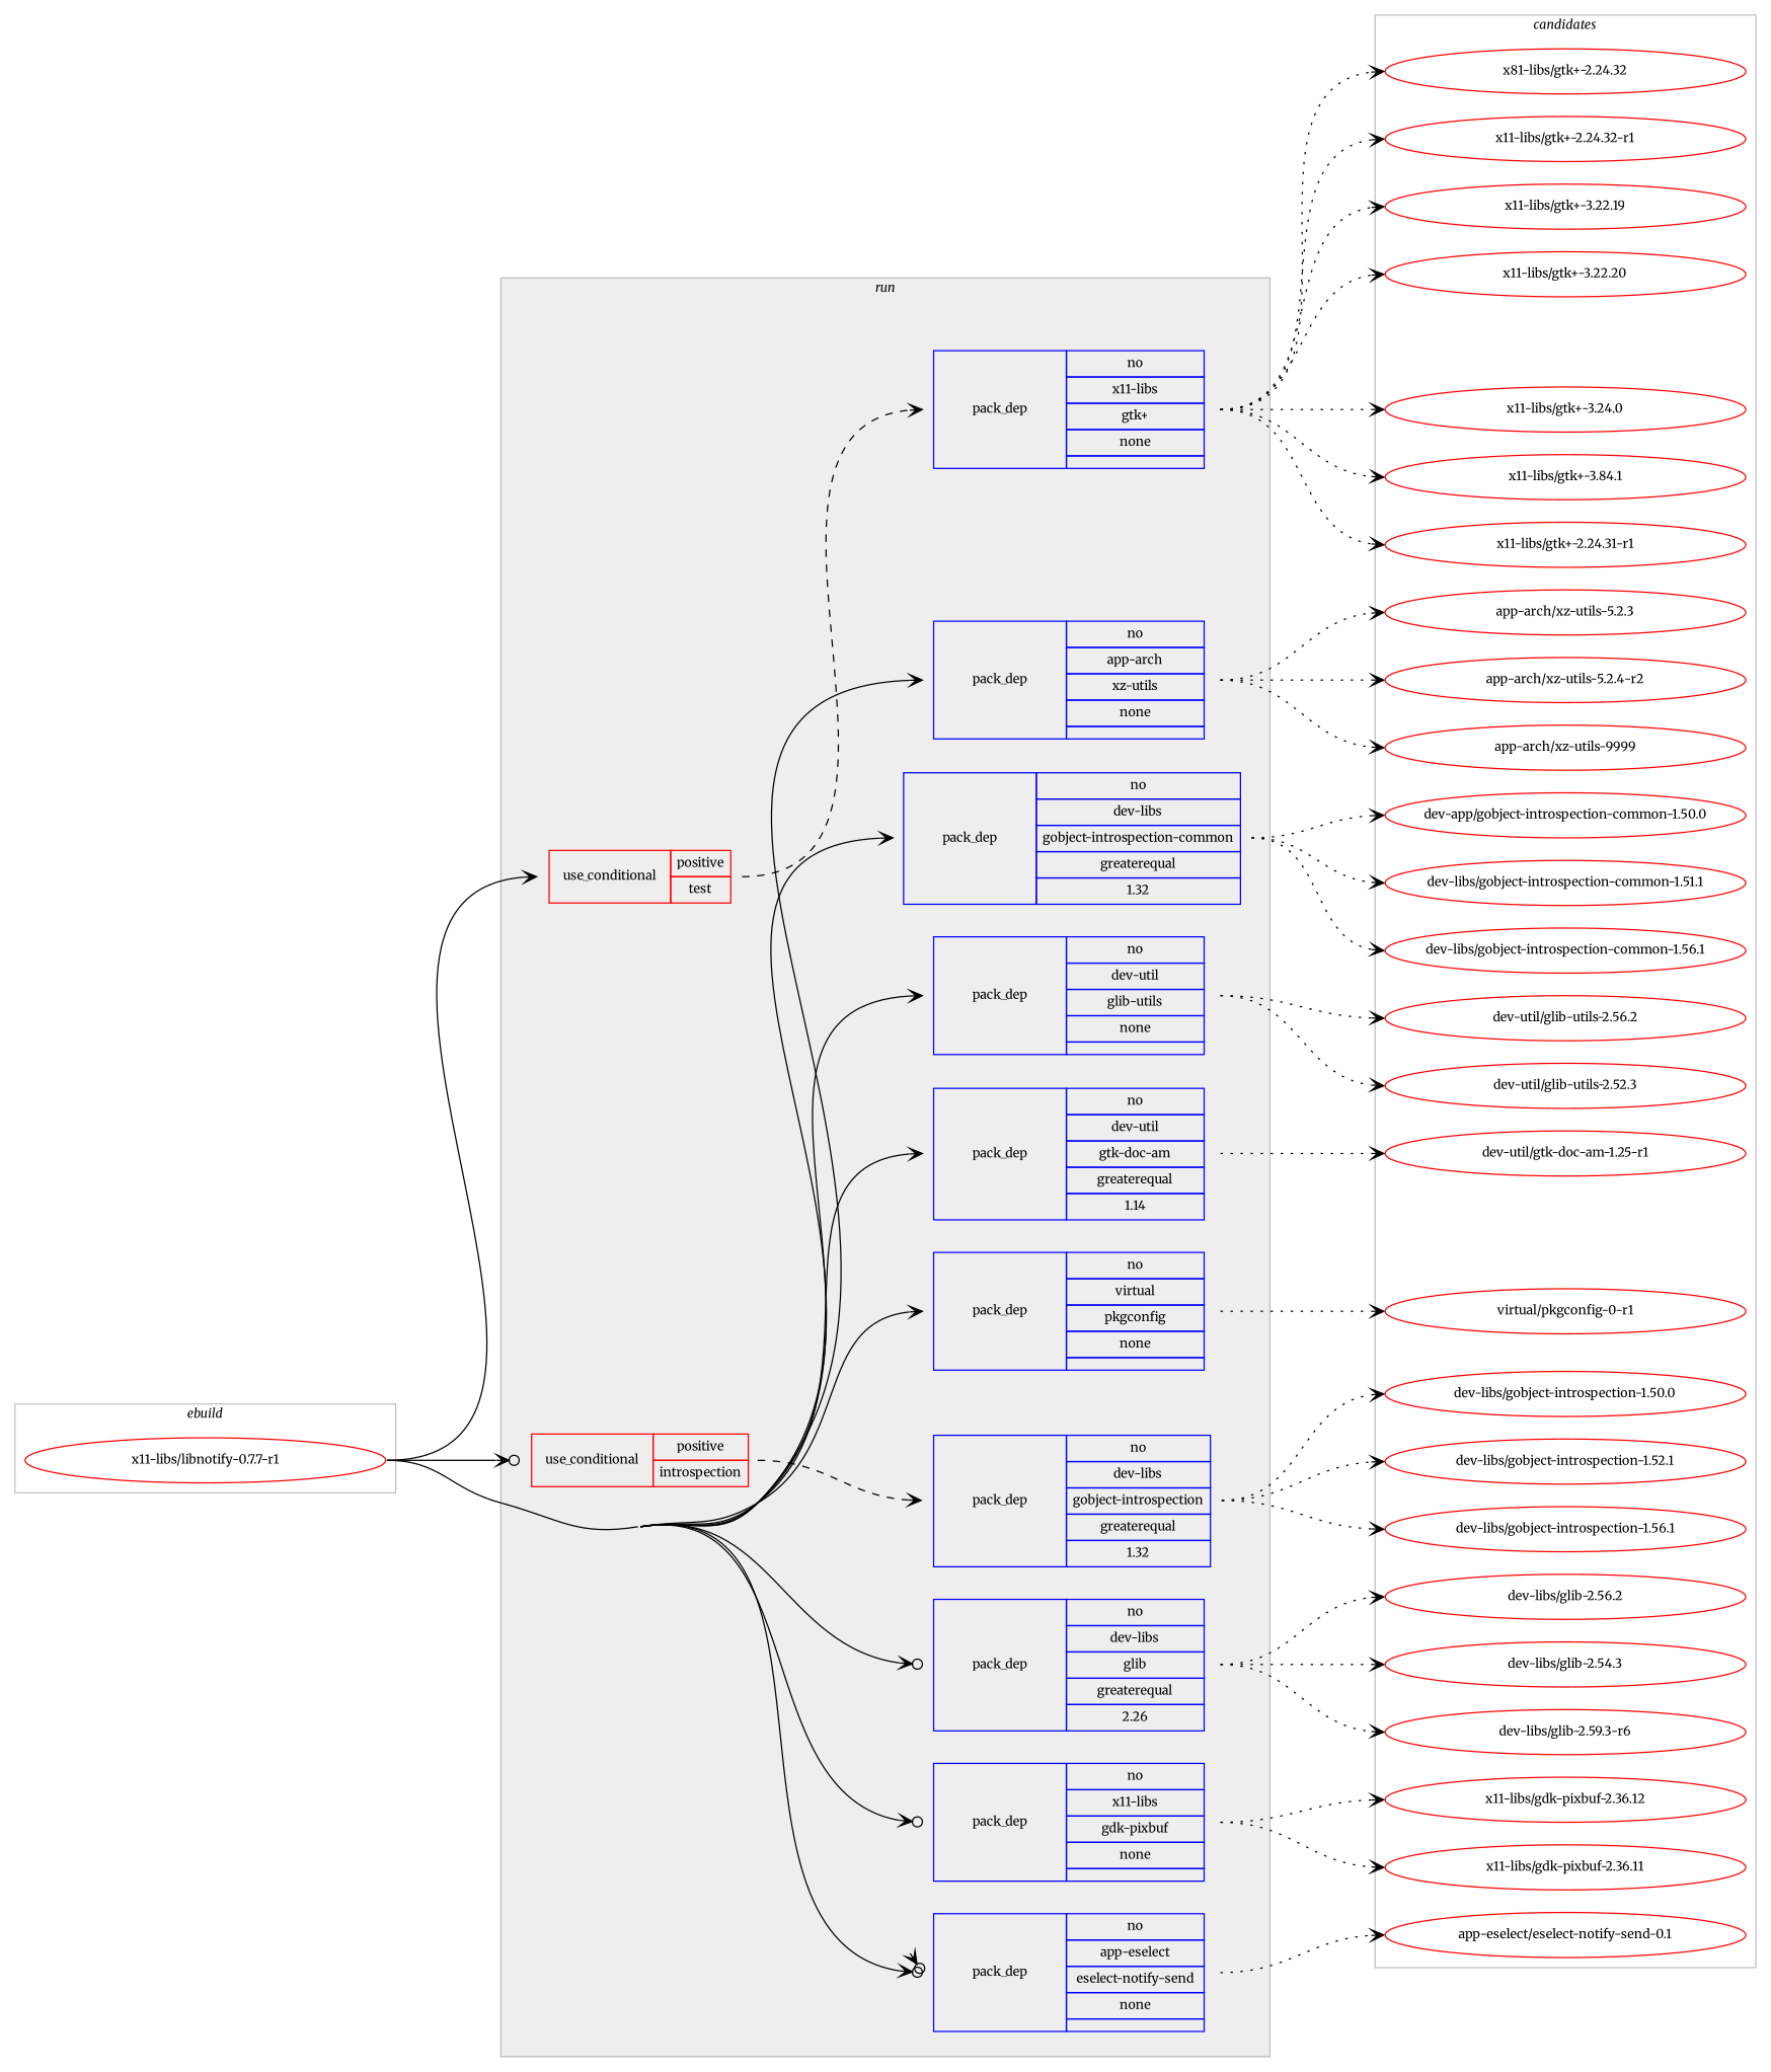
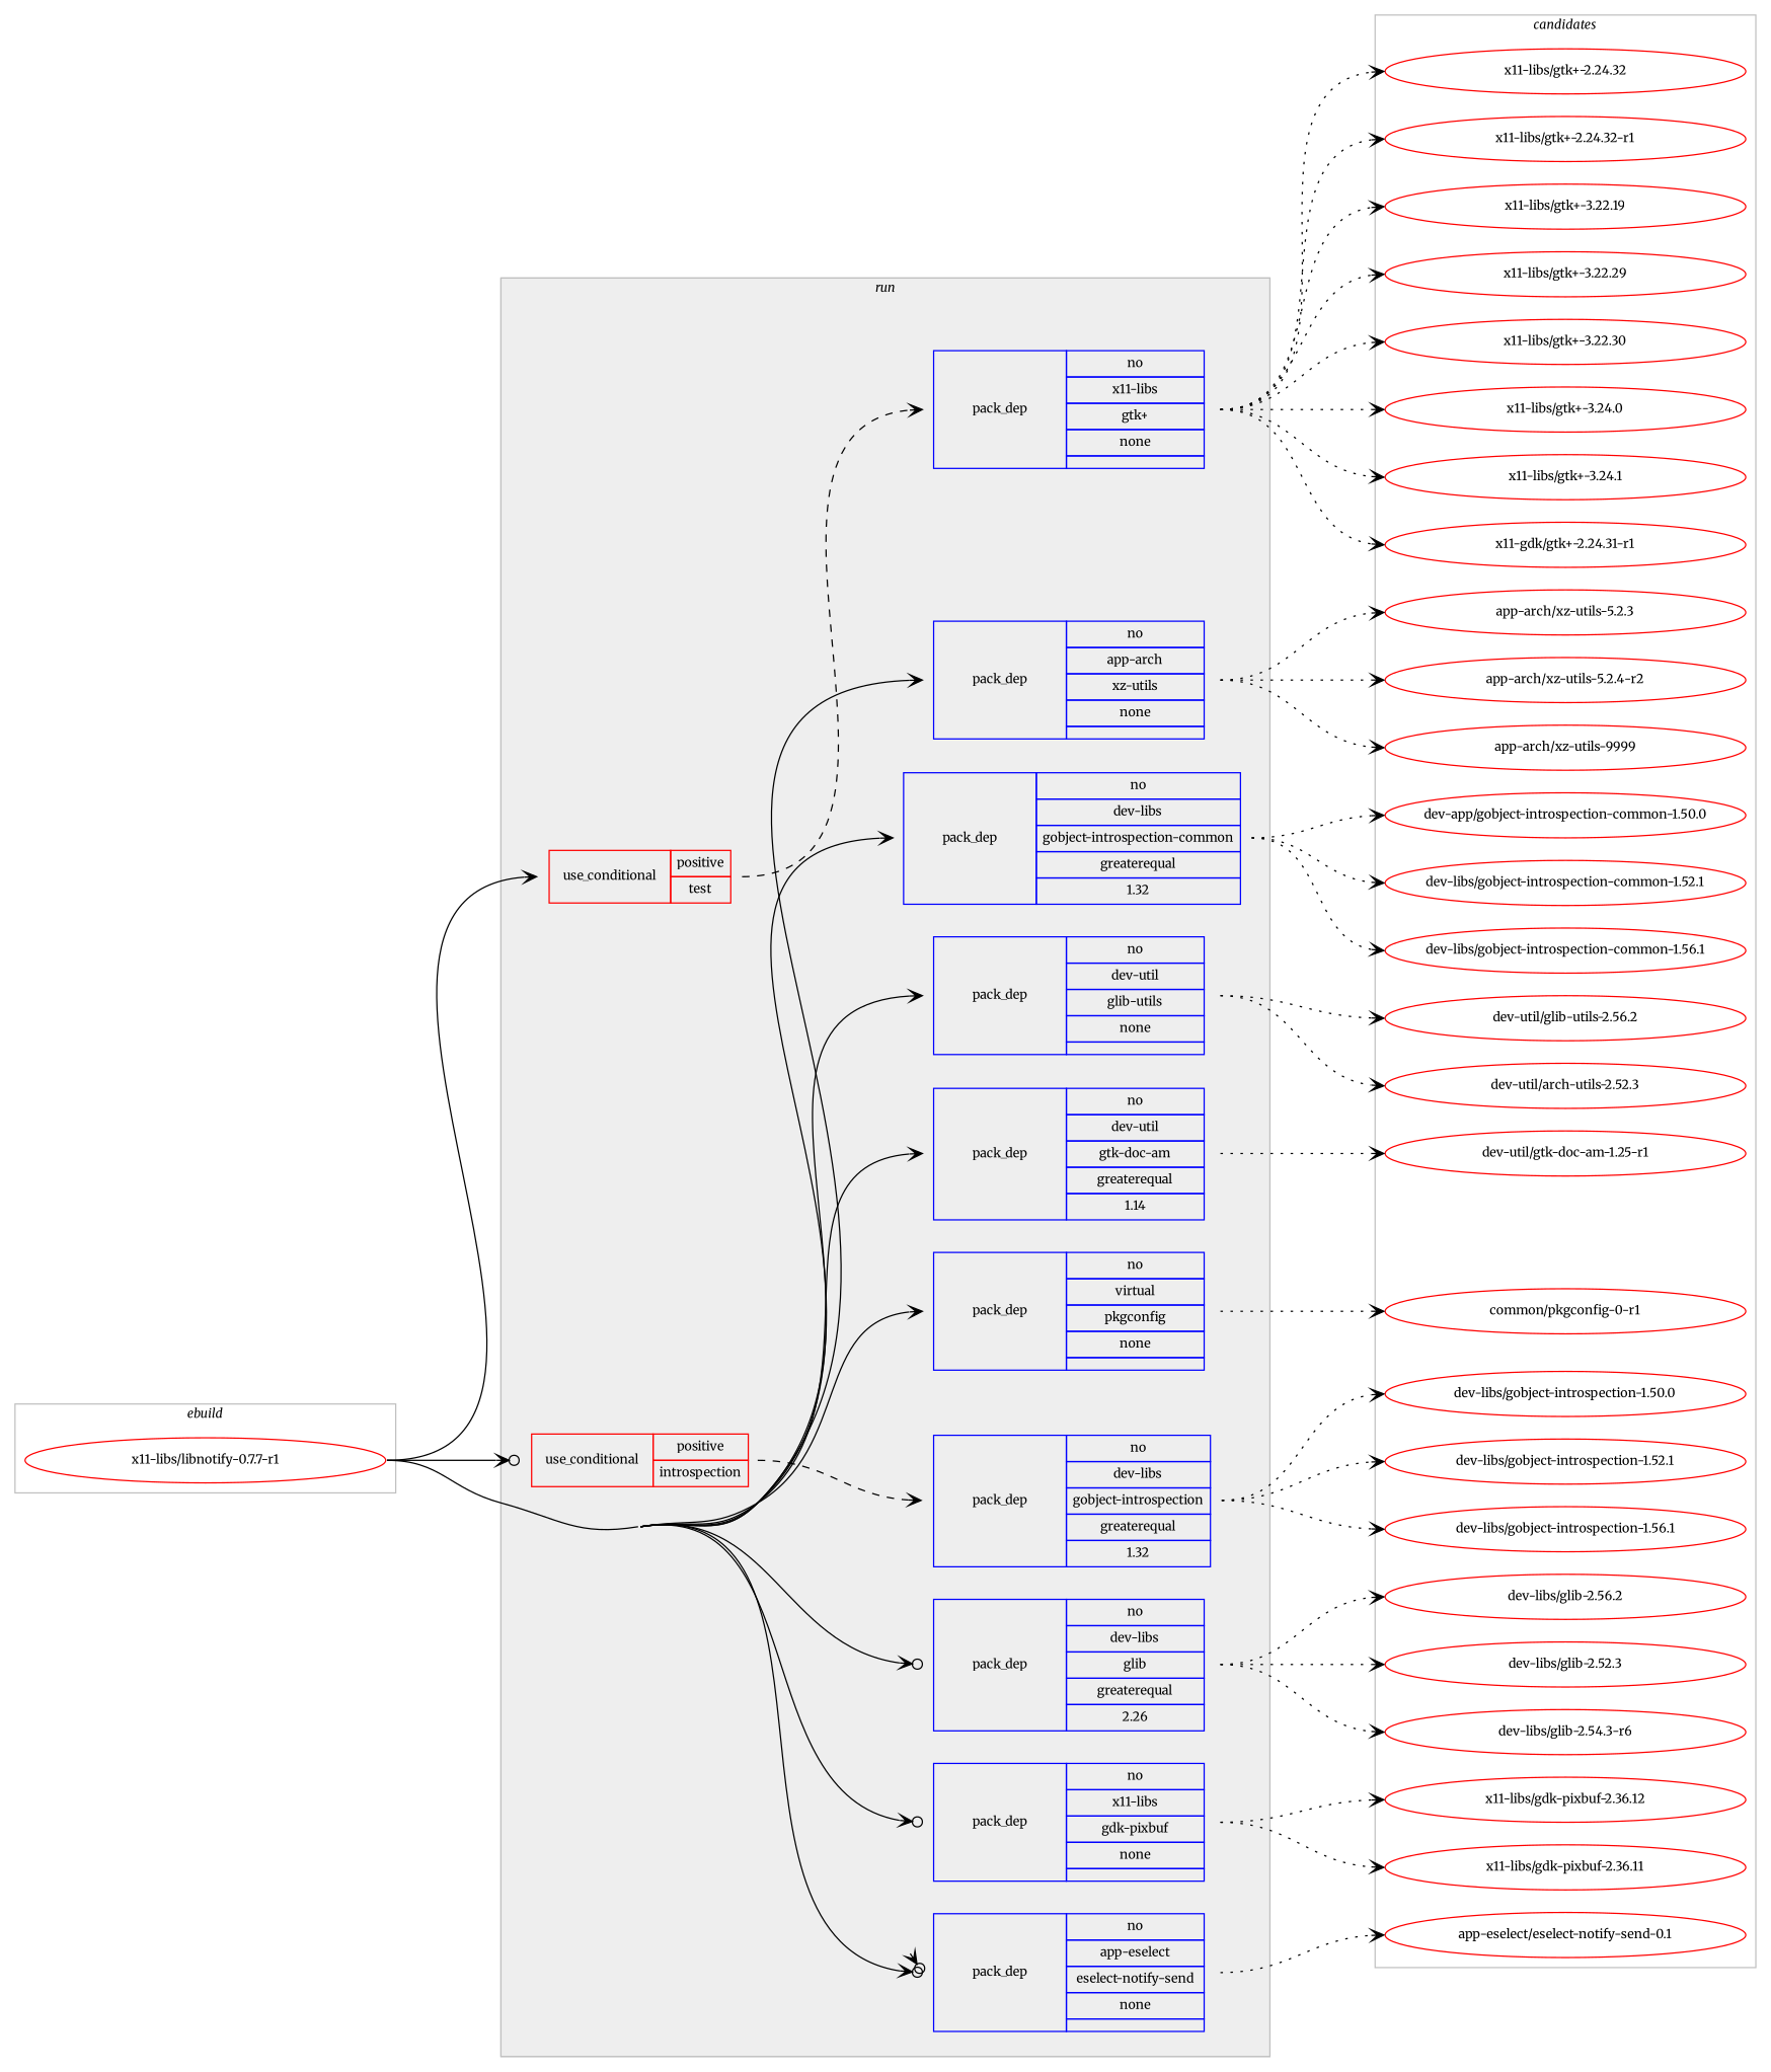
  digraph {
    compound=true
    concentrate=true
    fontname=Merriweather
    fontsize=10
    newrank=true
    rankdir=LR
    ranksep=1.5
    node [color=red fontname=Merriweather fontsize=10]
    edge [arrowhead=vee fontname=Merriweather headport=w style=dotted tailport=e weight=100]
    n1 [label="x11-libs/libnotify-0.7.7-r1" width=4]
    n2 [color=blue label=<<TABLE BORDER="0" CELLBORDER="1" CELLSPACING="0" CELLPADDING="4" WIDTH="220"><TR><TD ROWSPAN="6" CELLPADDING="30">pack_dep</TD></TR><TR><TD WIDTH="110">no</TD></TR><TR><TD>x11-libs</TD></TR><TR><TD>gtk+</TD></TR><TR><TD>none</TD></TR><TR><TD></TD></TR></TABLE>> shape=none]
    n3 [label=<<TABLE BORDER="0" CELLBORDER="1" CELLSPACING="0" CELLPADDING="4"><TR><TD ROWSPAN="3" CELLPADDING="10">use_conditional</TD></TR><TR><TD>positive</TD></TR><TR><TD>test</TD></TR></TABLE>> shape=none]
    n4 [color=blue label=<<TABLE BORDER="0" CELLBORDER="1" CELLSPACING="0" CELLPADDING="4" WIDTH="220"><TR><TD ROWSPAN="6" CELLPADDING="30">pack_dep</TD></TR><TR><TD WIDTH="110">no</TD></TR><TR><TD>app-arch</TD></TR><TR><TD>xz-utils</TD></TR><TR><TD>none</TD></TR><TR><TD></TD></TR></TABLE>> shape=none]
    n5 [color=blue label=<<TABLE BORDER="0" CELLBORDER="1" CELLSPACING="0" CELLPADDING="4" WIDTH="220"><TR><TD ROWSPAN="6" CELLPADDING="30">pack_dep</TD></TR><TR><TD WIDTH="110">no</TD></TR><TR><TD>dev-libs</TD></TR><TR><TD>gobject-introspection-common</TD></TR><TR><TD>greaterequal</TD></TR><TR><TD>1.32</TD></TR></TABLE>> shape=none]
    n6 [color=blue label=<<TABLE BORDER="0" CELLBORDER="1" CELLSPACING="0" CELLPADDING="4" WIDTH="220"><TR><TD ROWSPAN="6" CELLPADDING="30">pack_dep</TD></TR><TR><TD WIDTH="110">no</TD></TR><TR><TD>dev-util</TD></TR><TR><TD>glib-utils</TD></TR><TR><TD>none</TD></TR><TR><TD></TD></TR></TABLE>> shape=none]
    n7 [color=blue label=<<TABLE BORDER="0" CELLBORDER="1" CELLSPACING="0" CELLPADDING="4" WIDTH="220"><TR><TD ROWSPAN="6" CELLPADDING="30">pack_dep</TD></TR><TR><TD WIDTH="110">no</TD></TR><TR><TD>dev-util</TD></TR><TR><TD>gtk-doc-am</TD></TR><TR><TD>greaterequal</TD></TR><TR><TD>1.14</TD></TR></TABLE>> shape=none]
    n8 [color=blue label=<<TABLE BORDER="0" CELLBORDER="1" CELLSPACING="0" CELLPADDING="4" WIDTH="220"><TR><TD ROWSPAN="6" CELLPADDING="30">pack_dep</TD></TR><TR><TD WIDTH="110">no</TD></TR><TR><TD>virtual</TD></TR><TR><TD>pkgconfig</TD></TR><TR><TD>none</TD></TR><TR><TD></TD></TR></TABLE>> shape=none]
    n9 [color=blue label=<<TABLE BORDER="0" CELLBORDER="1" CELLSPACING="0" CELLPADDING="4" WIDTH="220"><TR><TD ROWSPAN="6" CELLPADDING="30">pack_dep</TD></TR><TR><TD WIDTH="110">no</TD></TR><TR><TD>dev-libs</TD></TR><TR><TD>gobject-introspection</TD></TR><TR><TD>greaterequal</TD></TR><TR><TD>1.32</TD></TR></TABLE>> shape=none]
    n10 [label=<<TABLE BORDER="0" CELLBORDER="1" CELLSPACING="0" CELLPADDING="4"><TR><TD ROWSPAN="3" CELLPADDING="10">use_conditional</TD></TR><TR><TD>positive</TD></TR><TR><TD>introspection</TD></TR></TABLE>> shape=none]
    n11 [color=blue label=<<TABLE BORDER="0" CELLBORDER="1" CELLSPACING="0" CELLPADDING="4" WIDTH="220"><TR><TD ROWSPAN="6" CELLPADDING="30">pack_dep</TD></TR><TR><TD WIDTH="110">no</TD></TR><TR><TD>x11-libs</TD></TR><TR><TD>gdk-pixbuf</TD></TR><TR><TD>none</TD></TR><TR><TD></TD></TR></TABLE>> shape=none]
    n12 [color=blue label=<<TABLE BORDER="0" CELLBORDER="1" CELLSPACING="0" CELLPADDING="4" WIDTH="220"><TR><TD ROWSPAN="6" CELLPADDING="30">pack_dep</TD></TR><TR><TD WIDTH="110">no</TD></TR><TR><TD>app-eselect</TD></TR><TR><TD>eselect-notify-send</TD></TR><TR><TD>none</TD></TR><TR><TD></TD></TR></TABLE>> shape=none]
    n13 [color=blue label=<<TABLE BORDER="0" CELLBORDER="1" CELLSPACING="0" CELLPADDING="4" WIDTH="220"><TR><TD ROWSPAN="6" CELLPADDING="30">pack_dep</TD></TR><TR><TD WIDTH="110">no</TD></TR><TR><TD>dev-libs</TD></TR><TR><TD>glib</TD></TR><TR><TD>greaterequal</TD></TR><TR><TD>2.26</TD></TR></TABLE>> shape=none]
-   n14 [label="x11-libs/gtk+-2.24.31-r1" width=4]
-   n15 [label="x81-libs/gtk+-2.24.32" width=4]
+   n14 [label="x11-gdk/gtk+-2.24.31-r1" width=4]
+   n15 [label="x11-libs/gtk+-2.24.32" width=4]
    n16 [label="x11-libs/gtk+-2.24.32-r1" width=4]
    n17 [label="x11-libs/gtk+-3.22.19" width=4]
-   n18 [label="x11-libs/gtk+-3.22.20" width=4]
+   n18 [label="x11-libs/gtk+-3.22.29" width=4]
+   n19 [label="x11-libs/gtk+-3.22.30" width=4]
    n20 [label="x11-libs/gtk+-3.24.0" width=4]
-   n21 [label="x11-libs/gtk+-3.84.1" width=4]
+   n21 [label="x11-libs/gtk+-3.24.1" width=4]
    n22 [label="app-arch/xz-utils-5.2.3" width=4]
    n23 [label="app-arch/xz-utils-5.2.4-r2" width=4]
    n24 [label="app-arch/xz-utils-9999" width=4]
    n25 [label="dev-app/gobject-introspection-common-1.50.0" width=4]
-   n26 [label="dev-libs/gobject-introspection-common-1.51.1" width=4]
+   n26 [label="dev-libs/gobject-introspection-common-1.52.1" width=4]
    n27 [label="dev-libs/gobject-introspection-common-1.56.1" width=4]
-   n28 [label="dev-util/glib-utils-2.52.3" width=4]
+   n28 [label="dev-util/arch-utils-2.52.3" width=4]
    n29 [label="dev-util/glib-utils-2.56.2" width=4]
    n30 [label="dev-util/gtk-doc-am-1.25-r1" width=4]
-   n31 [label="virtual/pkgconfig-0-r1" width=4]
+   n31 [label="common/pkgconfig-0-r1" width=4]
    n32 [label="dev-libs/gobject-introspection-1.50.0" width=4]
    n33 [label="dev-libs/gobject-introspection-1.52.1" width=4]
    n34 [label="dev-libs/gobject-introspection-1.56.1" width=4]
    n35 [label="app-eselect/eselect-notify-send-0.1" width=4]
-   n36 [label="dev-libs/glib-2.54.3" width=4]
-   n37 [label="dev-libs/glib-2.59.3-r6" width=4]
+   n36 [label="dev-libs/glib-2.52.3" width=4]
+   n37 [label="dev-libs/glib-2.54.3-r6" width=4]
    n38 [label="dev-libs/glib-2.56.2" width=4]
    n39 [label="x11-libs/gdk-pixbuf-2.36.11" width=4]
    n40 [label="x11-libs/gdk-pixbuf-2.36.12" width=4]
    subgraph cluster_1 {
      color=gray
      label=<<i>ebuild</i>>
      rank=same
      n1
    }
    subgraph cluster_2 {
      color=gray
      label=<<i>dependencies</i>>
      subgraph cluster_3 {
        color=gray
        fillcolor="#eeeeee"
        label=<<i>compile</i>>
        style=filled
        subgraph sub_4 {
          color=gray
          fillcolor="#eeeeee"
          label=<<i>compile</i>>
          style=filled
          n3
          subgraph sub_5 {
            color=gray
            fillcolor="#eeeeee"
            label=<<i>compile</i>>
            style=filled
            n2
          }
        }
        subgraph sub_6 {
          color=gray
          fillcolor="#eeeeee"
          label=<<i>compile</i>>
          style=filled
          n4
        }
        subgraph sub_7 {
          color=gray
          fillcolor="#eeeeee"
          label=<<i>compile</i>>
          style=filled
          n5
        }
        subgraph sub_8 {
          color=gray
          fillcolor="#eeeeee"
          label=<<i>compile</i>>
          style=filled
          n6
        }
        subgraph sub_9 {
          color=gray
          fillcolor="#eeeeee"
          label=<<i>compile</i>>
          style=filled
          n7
        }
        subgraph sub_10 {
          color=gray
          fillcolor="#eeeeee"
          label=<<i>compile</i>>
          style=filled
          n8
        }
      }
      subgraph cluster_11 {
        color=gray
        fillcolor="#eeeeee"
        label=<<i>compile and run</i>>
        style=filled
        subgraph sub_12 {
          color=gray
          fillcolor="#eeeeee"
          label=<<i>compile and run</i>>
          style=filled
          n10
          subgraph sub_13 {
            color=gray
            fillcolor="#eeeeee"
            label=<<i>compile and run</i>>
            style=filled
            n9
          }
        }
        subgraph sub_14 {
          color=gray
          fillcolor="#eeeeee"
          label=<<i>compile and run</i>>
          style=filled
          n11
        }
        subgraph sub_15 {
          color=gray
          fillcolor="#eeeeee"
          label=<<i>compile and run</i>>
          style=filled
          n12
        }
        subgraph sub_16 {
          color=gray
          fillcolor="#eeeeee"
          label=<<i>compile and run</i>>
          style=filled
          n13
        }
      }
      subgraph cluster_17 {
        color=gray
        fillcolor="#eeeeee"
        label=<<i>run</i>>
        style=filled
      }
    }
    subgraph cluster_18 {
      color=gray
      label=<<i>candidates</i>>
      rank=same
      subgraph sub_19 {
        color=black
        label=<<i>candidates</i>>
        nodesep=1
        rank=same
        n14
        n15
        n16
        n17
        n18
+       n19
        n20
        n21
      }
      subgraph sub_20 {
        color=black
        label=<<i>candidates</i>>
        nodesep=1
        rank=same
        n22
        n23
        n24
      }
      subgraph sub_21 {
        color=black
        label=<<i>candidates</i>>
        nodesep=1
        rank=same
        n25
        n26
        n27
      }
      subgraph sub_22 {
        color=black
        label=<<i>candidates</i>>
        nodesep=1
        rank=same
        n28
        n29
      }
      subgraph sub_23 {
        color=black
        label=<<i>candidates</i>>
        nodesep=1
        rank=same
        n30
      }
      subgraph sub_24 {
        color=black
        label=<<i>candidates</i>>
        nodesep=1
        rank=same
        n31
      }
      subgraph sub_25 {
        color=black
        label=<<i>candidates</i>>
        nodesep=1
        rank=same
        n32
        n33
        n34
      }
      subgraph sub_26 {
        color=black
        label=<<i>candidates</i>>
        nodesep=1
        rank=same
        n35
      }
      subgraph sub_27 {
        color=black
        label=<<i>candidates</i>>
        nodesep=1
        rank=same
        n36
        n37
        n38
      }
      subgraph sub_28 {
        color=black
        label=<<i>candidates</i>>
        nodesep=1
        rank=same
        n39
        n40
      }
    }
    n1 -> n3 [style=solid weight=20]
    n1 -> n4 [style=solid weight=20]
    n1 -> n5 [style=solid weight=20]
    n1 -> n6 [style=solid weight=20]
    n1 -> n7 [style=solid weight=20]
    n1 -> n8 [style=solid weight=20]
    n1 -> n10 [arrowhead=odotvee style=solid weight=20]
    n1 -> n11 [arrowhead=odotvee style=solid weight=20]
    n1 -> n12 [arrowhead=odotvee style=solid weight=20]
    n1 -> n13 [arrowhead=odotvee style=solid weight=20]
    n2 -> n14
    n2 -> n15
    n2 -> n16
    n2 -> n17
    n2 -> n18
+   n2 -> n19
    n2 -> n20
    n2 -> n21
    n3 -> n2 [style=dashed weight=20]
    n4 -> n22
    n4 -> n23
    n4 -> n24
    n5 -> n25
    n5 -> n26
    n5 -> n27
    n6 -> n28
    n6 -> n29
    n7 -> n30
    n8 -> n31
    n9 -> n32
    n9 -> n33
    n9 -> n34
    n10 -> n9 [style=dashed weight=20]
    n11 -> n39
    n11 -> n40
    n12 -> n35
    n13 -> n36
    n13 -> n37
    n13 -> n38
  }
